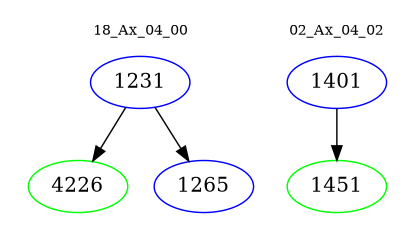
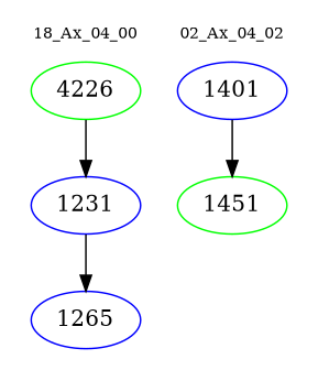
  digraph {
    node [color=blue]
    edge [color=black]
    n1 [label=1231]
    n2 [color=green label=4226]
    n3 [label=1265]
    n4 [label=1401]
    n5 [color=green label=1451]
    subgraph cluster_1 {
      color=white
      fontsize=10
      label="18_Ax_04_00"
      n1
      n2
      n3
    }
    subgraph cluster_2 {
      color=white
      fontsize=10
      label="02_Ax_04_02"
      n4
      n5
    }
-   n1 -> n2
+   n2 -> n1
    n1 -> n3
    n4 -> n5
  }
